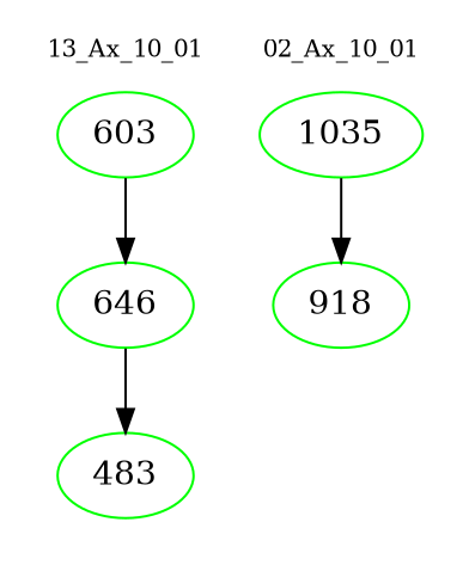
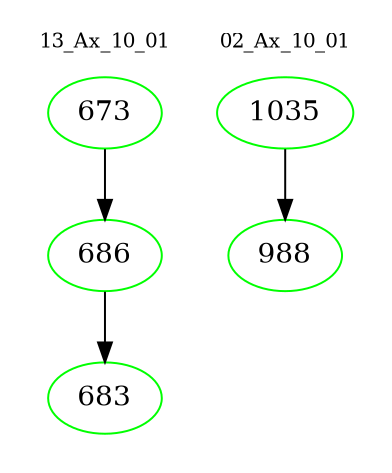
  digraph {
    node [color=green]
    edge [color=black]
-   n1 [label=603]
-   n2 [label=646]
-   n3 [label=483]
+   n1 [label=673]
+   n2 [label=686]
+   n3 [label=683]
    n4 [label=1035]
-   n5 [label=918]
+   n5 [label=988]
    subgraph cluster_1 {
      color=white
      fontsize=10
      label="13_Ax_10_01"
      n1
      n2
      n3
    }
    subgraph cluster_2 {
      color=white
      fontsize=10
      label="02_Ax_10_01"
      n4
      n5
    }
    n1 -> n2
    n2 -> n3
    n4 -> n5
  }
